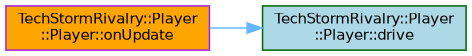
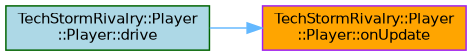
  digraph {
    rankdir=RL
    fontname="DejaVu Sans"
    node [fontname="DejaVu Sans" fontsize=10 shape=box style=filled]
    n1 [color=darkgreen fillcolor=lightblue fontcolor=black height=0.2 label="TechStormRivalry::Player\l::Player::drive" width=0.4]
    n2 [color=purple fillcolor=orange height=0.2 label="TechStormRivalry::Player\l::Player::onUpdate" width=0.4]
-   n1 -> n2 [color=steelblue1 dir=back fontname="DejaVu Sans" fontsize=10 labelfontname=Helvetica labelfontsize=10 style=solid]
+   n2 -> n1 [color=steelblue1 dir=back fontname="DejaVu Sans" fontsize=10 labelfontname=Helvetica labelfontsize=10 style=solid]
  }
